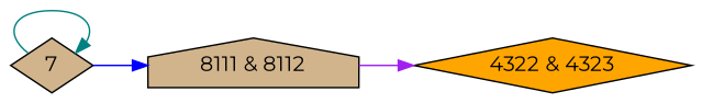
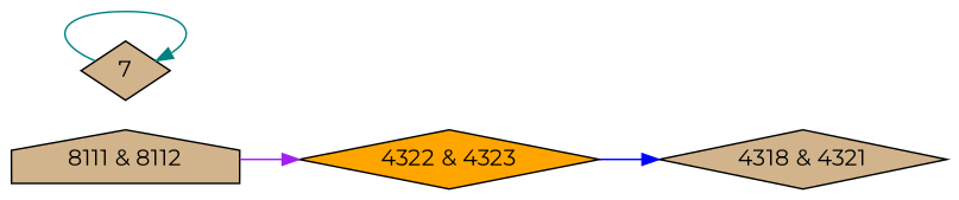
  digraph {
    fontname=Montserrat
    rankdir=LR
    node [fillcolor=tan fontname=Montserrat shape=diamond style=filled]
    edge [color=blue fontname=Montserrat]
+   n1 [label="4318 & 4321"]
    n2 [fillcolor=orange label="4322 & 4323"]
    n3 [label="8111 & 8112" shape=house]
    n4 [label=7]
+   n2 -> n1
    n3 -> n2 [color=purple]
-   n4 -> n3
    n4 -> n4 [color=teal]
  }
